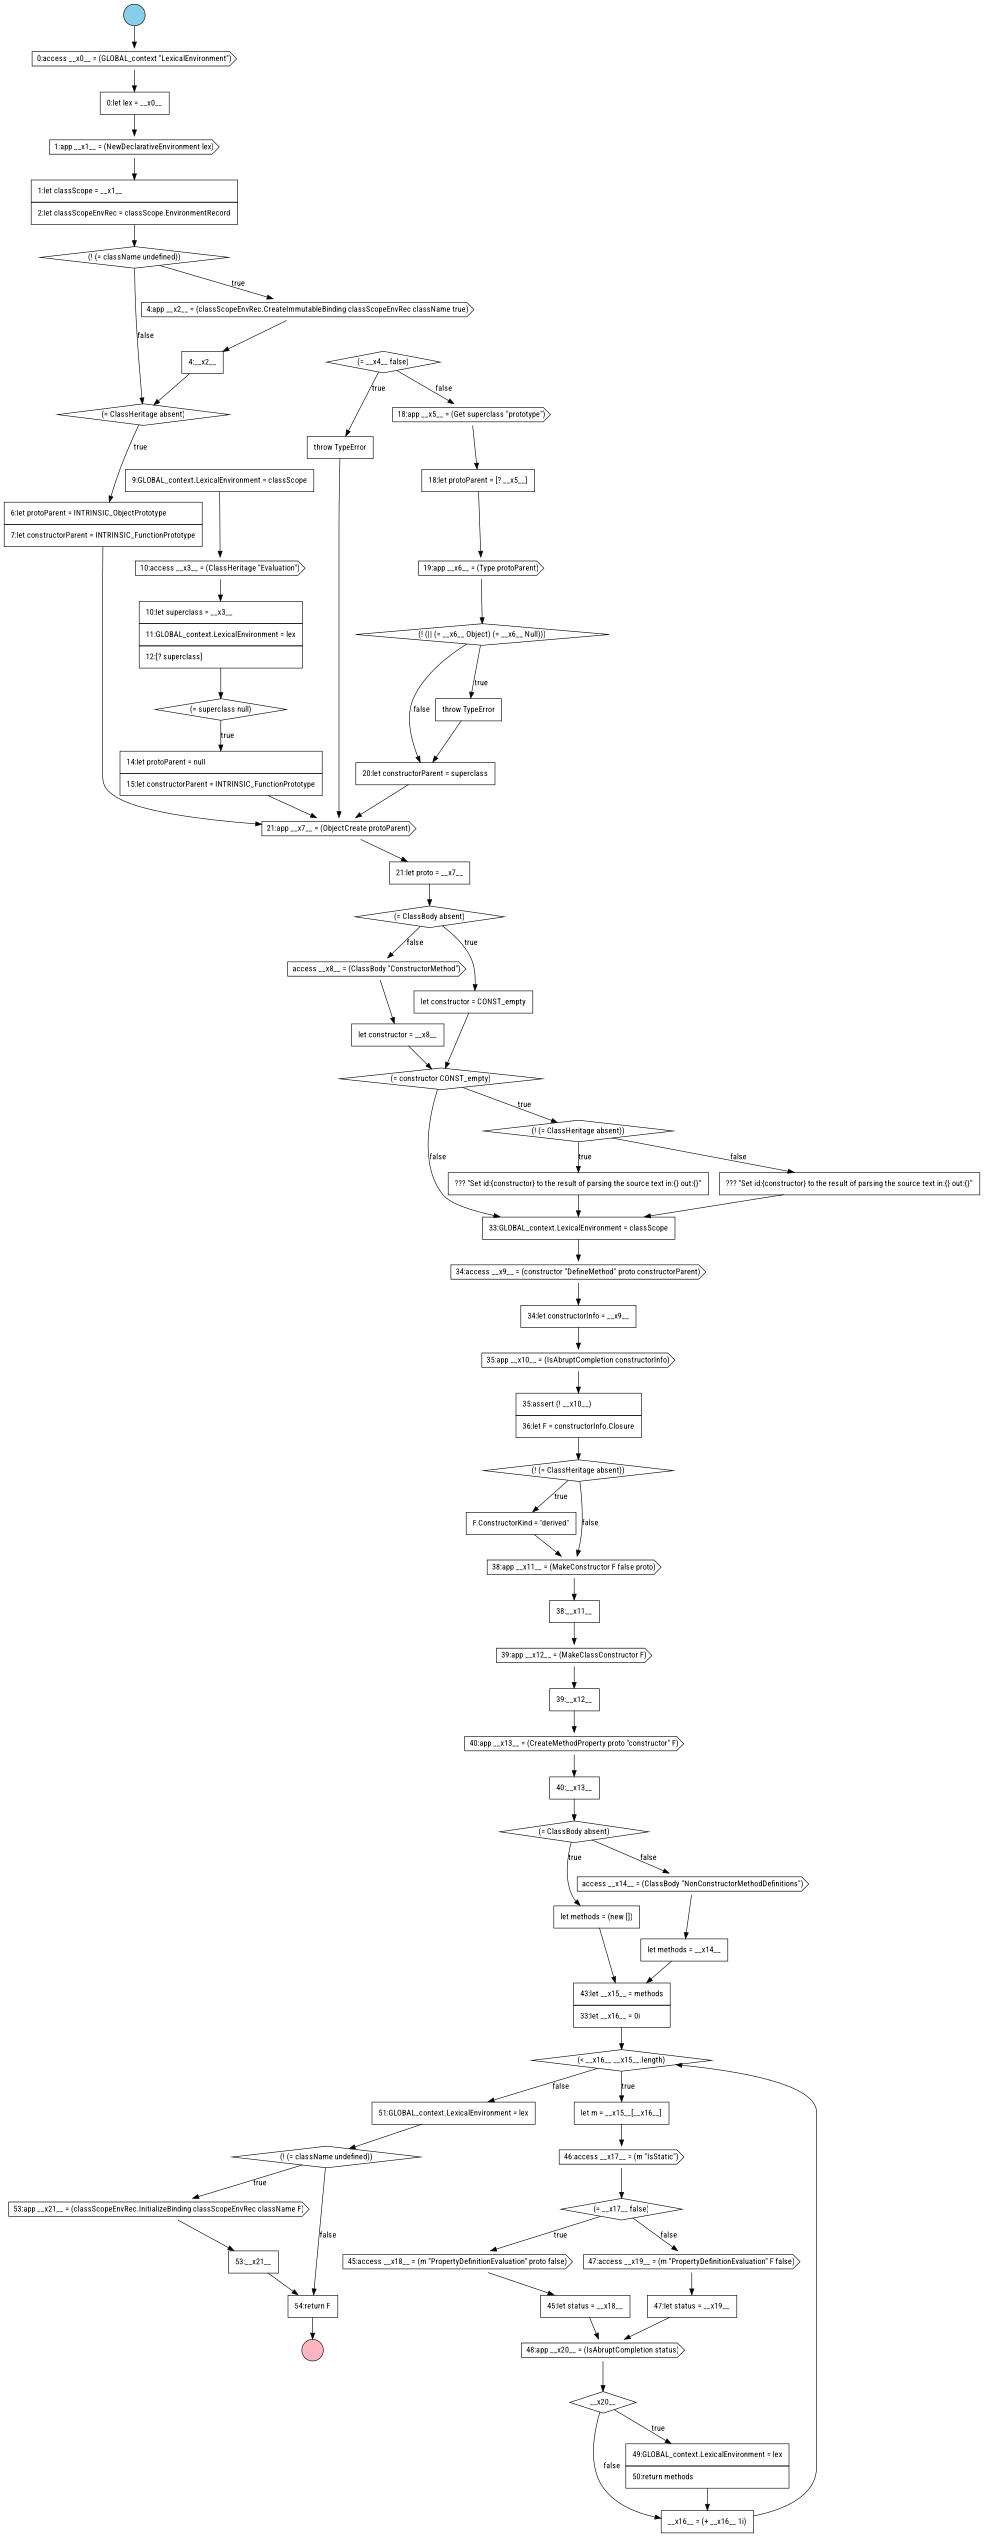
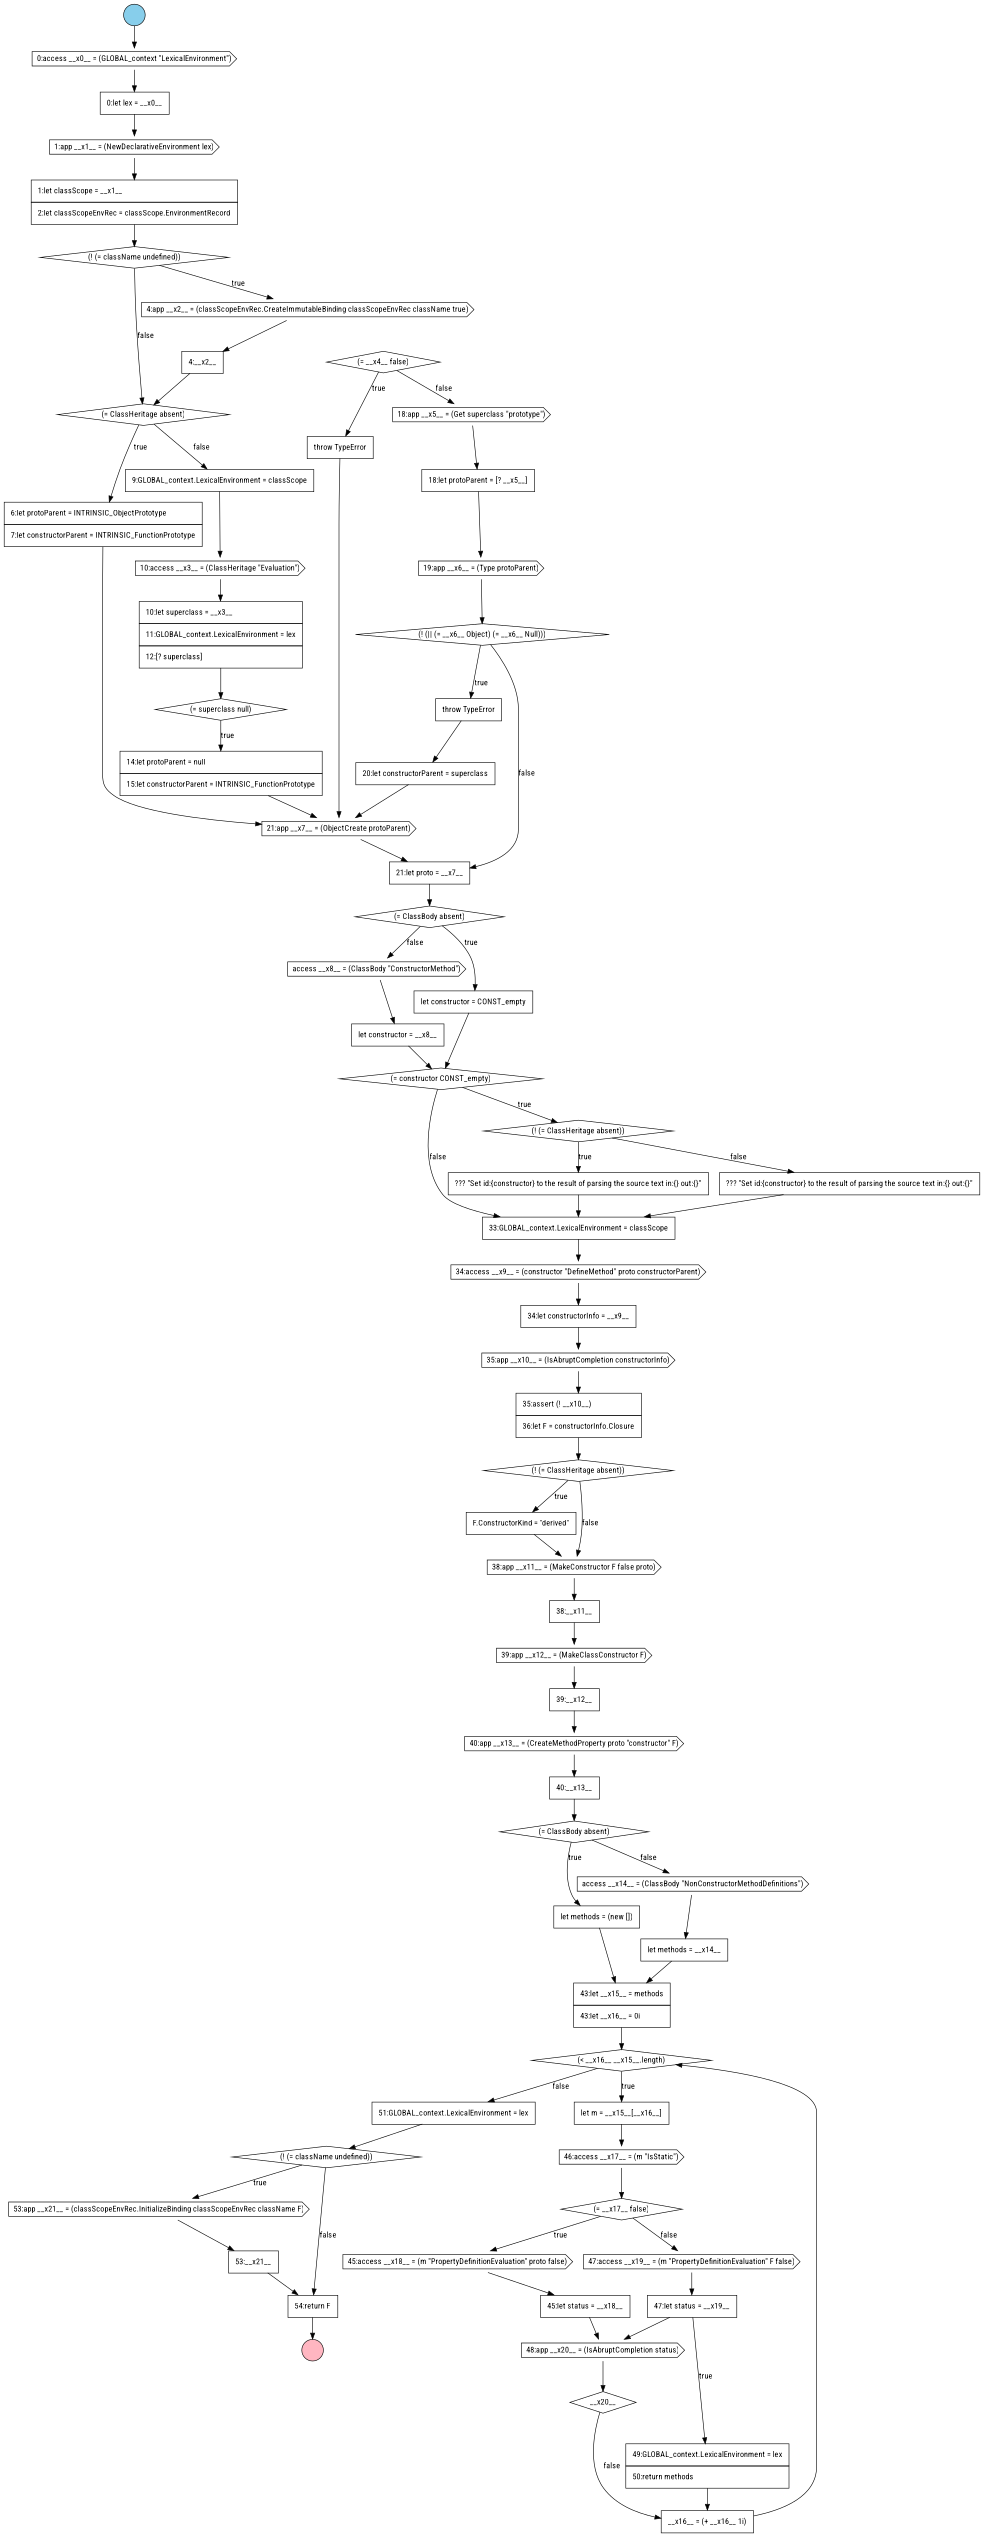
  digraph {
    fontname="Roboto Condensed"
    node [color=black fillcolor=white fontname="Roboto Condensed" shape=none style=filled]
    edge [color=black fontname="Roboto Condensed"]
    n1 [label=<<font color="black">(&lt; __x16__ __x15__.length)</font>> shape=diamond]
    n2 [label=<<font color="black">     <table border="0" cellborder="1" cellspacing="0" cellpadding="10">       <tr><td align="left">51:GLOBAL_context.LexicalEnvironment = lex</td></tr>     </table>   </font>> margin=0]
    n3 [label=<<font color="black">     <table border="0" cellborder="1" cellspacing="0" cellpadding="10">       <tr><td align="left">let m = __x15__[__x16__]</td></tr>     </table>   </font>> margin=0]
    n4 [label=<<font color="black">(! (= className undefined))</font>> shape=diamond]
    n5 [label=<<font color="black">46:access __x17__ = (m &quot;IsStatic&quot;)</font>> shape=cds]
    n6 [label=<<font color="black">     <table border="0" cellborder="1" cellspacing="0" cellpadding="10">       <tr><td align="left">10:let superclass = __x3__</td></tr>       <tr><td align="left">11:GLOBAL_context.LexicalEnvironment = lex</td></tr>       <tr><td align="left">12:[? superclass]</td></tr>     </table>   </font>> margin=0]
    n7 [label=<<font color="black">(= superclass null)</font>> shape=diamond]
    n8 [label=<<font color="black">     <table border="0" cellborder="1" cellspacing="0" cellpadding="10">       <tr><td align="left">14:let protoParent = null</td></tr>       <tr><td align="left">15:let constructorParent = INTRINSIC_FunctionPrototype</td></tr>     </table>   </font>> margin=0]
    n9 [label=<<font color="black">53:app __x21__ = (classScopeEnvRec.InitializeBinding classScopeEnvRec className F)</font>> shape=cds]
    n10 [label=<<font color="black">     <table border="0" cellborder="1" cellspacing="0" cellpadding="10">       <tr><td align="left">54:return F</td></tr>     </table>   </font>> margin=0]
    n11 [label=<<font color="black">     <table border="0" cellborder="1" cellspacing="0" cellpadding="10">       <tr><td align="left">53:__x21__</td></tr>     </table>   </font>> margin=0]
    n12 [fillcolor=lightpink label=" " shape=circle]
    n13 [label=<<font color="black">19:app __x6__ = (Type protoParent)</font>> shape=cds]
    n14 [label=<<font color="black">(! (|| (= __x6__ Object) (= __x6__ Null)))</font>> shape=diamond]
    n15 [label=<<font color="black">     <table border="0" cellborder="1" cellspacing="0" cellpadding="10">       <tr><td align="left">20:let constructorParent = superclass</td></tr>     </table>   </font>> margin=0]
    n16 [label=<<font color="black">     <table border="0" cellborder="1" cellspacing="0" cellpadding="10">       <tr><td align="left">throw TypeError</td></tr>     </table>   </font>> margin=0]
    n17 [label=<<font color="black">     <table border="0" cellborder="1" cellspacing="0" cellpadding="10">       <tr><td align="left">throw TypeError</td></tr>     </table>   </font>> margin=0]
    n18 [label=<<font color="black">21:app __x7__ = (ObjectCreate protoParent)</font>> shape=cds]
    n19 [label=<<font color="black">     <table border="0" cellborder="1" cellspacing="0" cellpadding="10">       <tr><td align="left">21:let proto = __x7__</td></tr>     </table>   </font>> margin=0]
    n20 [label=<<font color="black">     <table border="0" cellborder="1" cellspacing="0" cellpadding="10">       <tr><td align="left">6:let protoParent = INTRINSIC_ObjectPrototype</td></tr>       <tr><td align="left">7:let constructorParent = INTRINSIC_FunctionPrototype</td></tr>     </table>   </font>> margin=0]
    n21 [label=<<font color="black">     <table border="0" cellborder="1" cellspacing="0" cellpadding="10">       <tr><td align="left">__x16__ = (+ __x16__ 1i)</td></tr>     </table>   </font>> margin=0]
    n22 [label=<<font color="black">(= ClassBody absent)</font>> shape=diamond]
    n23 [label=<<font color="black">access __x8__ = (ClassBody &quot;ConstructorMethod&quot;)</font>> shape=cds]
    n24 [label=<<font color="black">     <table border="0" cellborder="1" cellspacing="0" cellpadding="10">       <tr><td align="left">let constructor = CONST_empty</td></tr>     </table>   </font>> margin=0]
    n25 [label=<<font color="black">1:app __x1__ = (NewDeclarativeEnvironment lex)</font>> shape=cds]
    n26 [label=<<font color="black">     <table border="0" cellborder="1" cellspacing="0" cellpadding="10">       <tr><td align="left">1:let classScope = __x1__</td></tr>       <tr><td align="left">2:let classScopeEnvRec = classScope.EnvironmentRecord</td></tr>     </table>   </font>> margin=0]
    n27 [label=<<font color="black">(! (= className undefined))</font>> shape=diamond]
    n28 [label=<<font color="black">     <table border="0" cellborder="1" cellspacing="0" cellpadding="10">       <tr><td align="left">F.ConstructorKind = &quot;derived&quot;</td></tr>     </table>   </font>> margin=0]
    n29 [label=<<font color="black">38:app __x11__ = (MakeConstructor F false proto)</font>> shape=cds]
    n30 [label=<<font color="black">     <table border="0" cellborder="1" cellspacing="0" cellpadding="10">       <tr><td align="left">38:__x11__</td></tr>     </table>   </font>> margin=0]
    n31 [label=<<font color="black">     <table border="0" cellborder="1" cellspacing="0" cellpadding="10">       <tr><td align="left">45:let status = __x18__</td></tr>     </table>   </font>> margin=0]
    n32 [label=<<font color="black">48:app __x20__ = (IsAbruptCompletion status)</font>> shape=cds]
    n33 [label=<<font color="black">__x20__</font>> shape=diamond]
    n34 [label=<<font color="black">(= ClassHeritage absent)</font>> shape=diamond]
    n35 [label=<<font color="black">     <table border="0" cellborder="1" cellspacing="0" cellpadding="10">       <tr><td align="left">9:GLOBAL_context.LexicalEnvironment = classScope</td></tr>     </table>   </font>> margin=0]
    n36 [label=<<font color="black">10:access __x3__ = (ClassHeritage &quot;Evaluation&quot;)</font>> shape=cds]
    n37 [label=<<font color="black">     <table border="0" cellborder="1" cellspacing="0" cellpadding="10">       <tr><td align="left">let constructor = __x8__</td></tr>     </table>   </font>> margin=0]
    n38 [label=<<font color="black">(= constructor CONST_empty)</font>> shape=diamond]
    n39 [label=<<font color="black">34:access __x9__ = (constructor &quot;DefineMethod&quot; proto constructorParent)</font>> shape=cds]
    n40 [label=<<font color="black">     <table border="0" cellborder="1" cellspacing="0" cellpadding="10">       <tr><td align="left">34:let constructorInfo = __x9__</td></tr>     </table>   </font>> margin=0]
    n41 [label=<<font color="black">35:app __x10__ = (IsAbruptCompletion constructorInfo)</font>> shape=cds]
    n42 [label=<<font color="black">4:app __x2__ = (classScopeEnvRec.CreateImmutableBinding classScopeEnvRec className true)</font>> shape=cds]
    n43 [label=<<font color="black">     <table border="0" cellborder="1" cellspacing="0" cellpadding="10">       <tr><td align="left">49:GLOBAL_context.LexicalEnvironment = lex</td></tr>       <tr><td align="left">50:return methods</td></tr>     </table>   </font>> margin=0]
    n44 [label=<<font color="black">     <table border="0" cellborder="1" cellspacing="0" cellpadding="10">       <tr><td align="left">??? &quot;Set id:{constructor} to the result of parsing the source text in:{} out:{}&quot;</td></tr>     </table>   </font>> margin=0]
    n45 [label=<<font color="black">     <table border="0" cellborder="1" cellspacing="0" cellpadding="10">       <tr><td align="left">33:GLOBAL_context.LexicalEnvironment = classScope</td></tr>     </table>   </font>> margin=0]
    n46 [label=<<font color="black">(= ClassBody absent)</font>> shape=diamond]
    n47 [label=<<font color="black">     <table border="0" cellborder="1" cellspacing="0" cellpadding="10">       <tr><td align="left">let methods = (new [])</td></tr>     </table>   </font>> margin=0]
    n48 [label=<<font color="black">access __x14__ = (ClassBody &quot;NonConstructorMethodDefinitions&quot;)</font>> shape=cds]
-   n49 [label=<<font color="black">     <table border="0" cellborder="1" cellspacing="0" cellpadding="10">       <tr><td align="left">43:let __x15__ = methods</td></tr>       <tr><td align="left">33:let __x16__ = 0i</td></tr>     </table>   </font>> margin=0]
+   n49 [label=<<font color="black">     <table border="0" cellborder="1" cellspacing="0" cellpadding="10">       <tr><td align="left">43:let __x15__ = methods</td></tr>       <tr><td align="left">43:let __x16__ = 0i</td></tr>     </table>   </font>> margin=0]
    n50 [label=<<font color="black">     <table border="0" cellborder="1" cellspacing="0" cellpadding="10">       <tr><td align="left">let methods = __x14__</td></tr>     </table>   </font>> margin=0]
    n51 [label=<<font color="black">(= __x4__ false)</font>> shape=diamond]
    n52 [label=<<font color="black">18:app __x5__ = (Get superclass &quot;prototype&quot;)</font>> shape=cds]
    n53 [label=<<font color="black">39:app __x12__ = (MakeClassConstructor F)</font>> shape=cds]
    n54 [label=<<font color="black">     <table border="0" cellborder="1" cellspacing="0" cellpadding="10">       <tr><td align="left">39:__x12__</td></tr>     </table>   </font>> margin=0]
    n55 [label=<<font color="black">40:app __x13__ = (CreateMethodProperty proto &quot;constructor&quot; F)</font>> shape=cds]
    n56 [label=<<font color="black">     <table border="0" cellborder="1" cellspacing="0" cellpadding="10">       <tr><td align="left">0:let lex = __x0__</td></tr>     </table>   </font>> margin=0]
    n57 [label=<<font color="black">(! (= ClassHeritage absent))</font>> shape=diamond]
    n58 [label=<<font color="black">(! (= ClassHeritage absent))</font>> shape=diamond]
    n59 [label=<<font color="black">     <table border="0" cellborder="1" cellspacing="0" cellpadding="10">       <tr><td align="left">4:__x2__</td></tr>     </table>   </font>> margin=0]
    n60 [label=<<font color="black">     <table border="0" cellborder="1" cellspacing="0" cellpadding="10">       <tr><td align="left">18:let protoParent = [? __x5__]</td></tr>     </table>   </font>> margin=0]
    n61 [label=<<font color="black">45:access __x18__ = (m &quot;PropertyDefinitionEvaluation&quot; proto false)</font>> shape=cds]
    n62 [label=<<font color="black">     <table border="0" cellborder="1" cellspacing="0" cellpadding="10">       <tr><td align="left">??? &quot;Set id:{constructor} to the result of parsing the source text in:{} out:{}&quot;</td></tr>     </table>   </font>> margin=0]
    n63 [label=<<font color="black">     <table border="0" cellborder="1" cellspacing="0" cellpadding="10">       <tr><td align="left">40:__x13__</td></tr>     </table>   </font>> margin=0]
    n64 [label=<<font color="black">0:access __x0__ = (GLOBAL_context &quot;LexicalEnvironment&quot;)</font>> shape=cds]
    n65 [label=<<font color="black">     <table border="0" cellborder="1" cellspacing="0" cellpadding="10">       <tr><td align="left">35:assert (! __x10__)</td></tr>       <tr><td align="left">36:let F = constructorInfo.Closure</td></tr>     </table>   </font>> margin=0]
    n66 [label=<<font color="black">(= __x17__ false)</font>> shape=diamond]
    n67 [label=<<font color="black">47:access __x19__ = (m &quot;PropertyDefinitionEvaluation&quot; F false)</font>> shape=cds]
    n68 [label=<<font color="black">     <table border="0" cellborder="1" cellspacing="0" cellpadding="10">       <tr><td align="left">47:let status = __x19__</td></tr>     </table>   </font>> margin=0]
    n69 [fillcolor=skyblue label=" " shape=circle]
    n1 -> n2 [label=<<font color="black">false</font>>]
    n1 -> n3 [label=<<font color="black">true</font>>]
    n2 -> n4
    n3 -> n5
    n4 -> n9 [label=<<font color="black">true</font>>]
    n4 -> n10 [label=<<font color="black">false</font>>]
    n5 -> n66
    n6 -> n7
    n7 -> n8 [label=<<font color="black">true</font>>]
    n8 -> n18
    n9 -> n11
    n10 -> n12
    n11 -> n10
    n13 -> n14
-   n14 -> n15 [label=<<font color="black">false</font>>]
+   n14 -> n19 [label=<<font color="black">false</font>>]
    n14 -> n16 [label=<<font color="black">true</font>>]
    n15 -> n18
    n16 -> n15
    n17 -> n18
    n18 -> n19
    n19 -> n22
    n20 -> n18
    n21 -> n1
    n22 -> n23 [label=<<font color="black">false</font>>]
    n22 -> n24 [label=<<font color="black">true</font>>]
    n23 -> n37
    n24 -> n38
    n25 -> n26
    n26 -> n27
    n27 -> n34 [label=<<font color="black">false</font>>]
    n27 -> n42 [label=<<font color="black">true</font>>]
    n28 -> n29
    n29 -> n30
    n30 -> n53
    n31 -> n32
    n32 -> n33
    n33 -> n21 [label=<<font color="black">false</font>>]
-   n33 -> n43 [label=<<font color="black">true</font>>]
+   n68 -> n43 [label=<<font color="black">true</font>>]
    n34 -> n20 [label=<<font color="black">true</font>>]
+   n34 -> n35 [label=<<font color="black">false</font>>]
    n35 -> n36
    n36 -> n6
    n37 -> n38
    n38 -> n45 [label=<<font color="black">false</font>>]
    n38 -> n58 [label=<<font color="black">true</font>>]
    n39 -> n40
    n40 -> n41
    n41 -> n65
    n42 -> n59
    n43 -> n21
    n44 -> n45
    n45 -> n39
    n46 -> n47 [label=<<font color="black">true</font>>]
    n46 -> n48 [label=<<font color="black">false</font>>]
    n47 -> n49
    n48 -> n50
    n49 -> n1
    n50 -> n49
    n51 -> n17 [label=<<font color="black">true</font>>]
    n51 -> n52 [label=<<font color="black">false</font>>]
    n52 -> n60
    n53 -> n54
    n54 -> n55
    n55 -> n63
    n56 -> n25
    n57 -> n28 [label=<<font color="black">true</font>>]
    n57 -> n29 [label=<<font color="black">false</font>>]
    n58 -> n44 [label=<<font color="black">true</font>>]
    n58 -> n62 [label=<<font color="black">false</font>>]
    n59 -> n34
    n60 -> n13
    n61 -> n31
    n62 -> n45
    n63 -> n46
    n64 -> n56
    n65 -> n57
    n66 -> n61 [label=<<font color="black">true</font>>]
    n66 -> n67 [label=<<font color="black">false</font>>]
    n67 -> n68
    n68 -> n32
    n69 -> n64
  }
